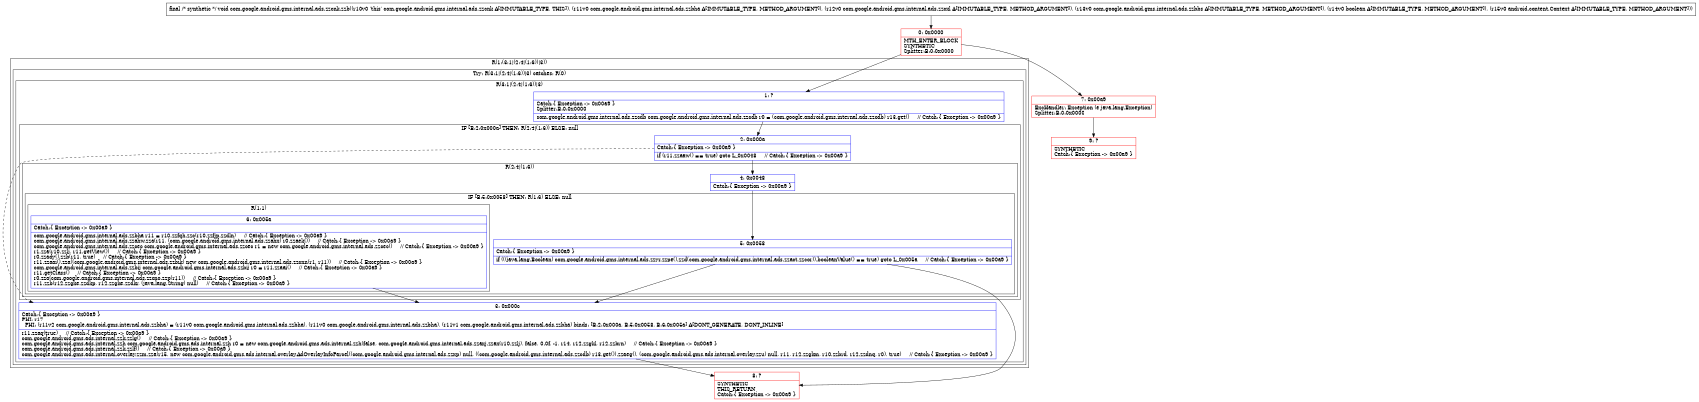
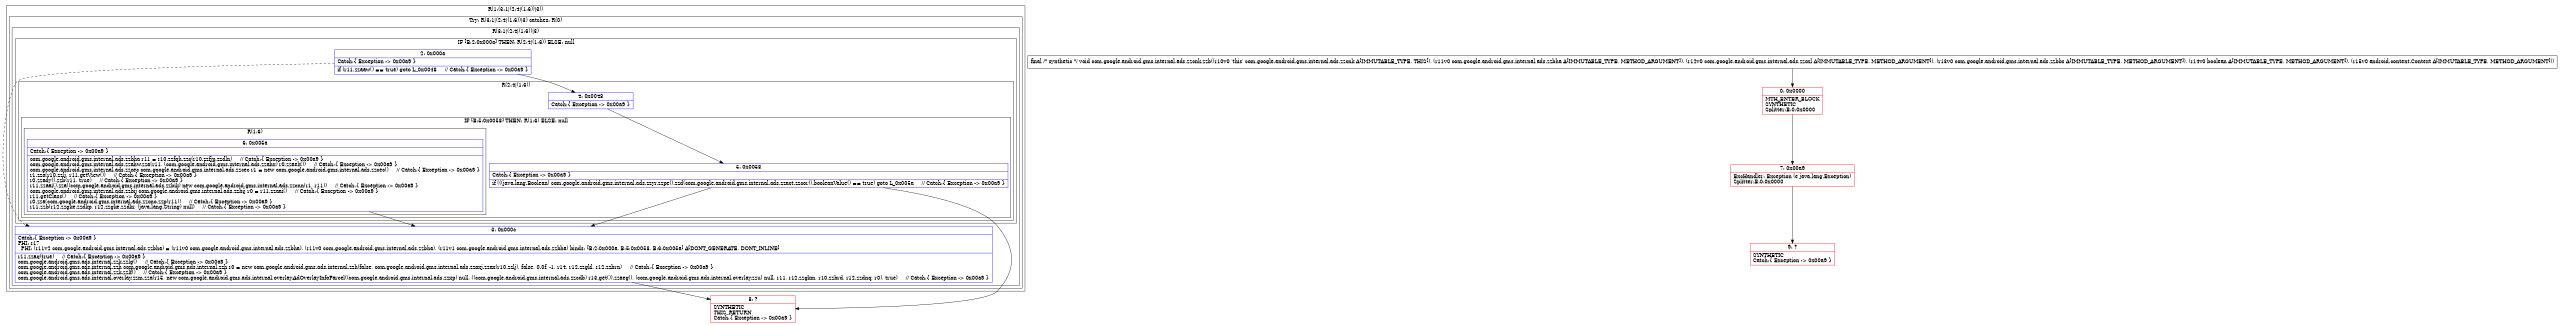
  digraph {
    node [color=blue shape=record]
    n1 [label="{6\:\ 0x005a|Catch:\{ Exception \-\> 0x00a9 \}\l|com.google.android.gms.internal.ads.zzbha r11 = r10.zzfqh.zzc(r10.zzfjp.zzdln)     \/\/ Catch:\{ Exception \-\> 0x00a9 \}\lcom.google.android.gms.internal.ads.zzahw.zza(r11, (com.google.android.gms.internal.ads.zzahx) r0.zzaek())     \/\/ Catch:\{ Exception \-\> 0x00a9 \}\lcom.google.android.gms.internal.ads.zzcec com.google.android.gms.internal.ads.zzcec r1 = new com.google.android.gms.internal.ads.zzcec()     \/\/ Catch:\{ Exception \-\> 0x00a9 \}\lr1.zza(r10.zzlj, r11.getView())     \/\/ Catch:\{ Exception \-\> 0x00a9 \}\lr0.zzady().zzb(r11, true)     \/\/ Catch:\{ Exception \-\> 0x00a9 \}\lr11.zzaai().zza((com.google.android.gms.internal.ads.zzbik) new com.google.android.gms.internal.ads.zzcnn(r1, r11))     \/\/ Catch:\{ Exception \-\> 0x00a9 \}\lcom.google.android.gms.internal.ads.zzbij com.google.android.gms.internal.ads.zzbij r0 = r11.zzaai()     \/\/ Catch:\{ Exception \-\> 0x00a9 \}\lr11.getClass()     \/\/ Catch:\{ Exception \-\> 0x00a9 \}\lr0.zza(com.google.android.gms.internal.ads.zzcno.zzp(r11))     \/\/ Catch:\{ Exception \-\> 0x00a9 \}\lr11.zzb(r12.zzgke.zzdkp, r12.zzgke.zzdkr, (java.lang.String) null)     \/\/ Catch:\{ Exception \-\> 0x00a9 \}\l}"]
    n2 [label="{5\:\ 0x0058|Catch:\{ Exception \-\> 0x00a9 \}\l|if (((java.lang.Boolean) com.google.android.gms.internal.ads.zzyr.zzpe().zzd(com.google.android.gms.internal.ads.zzact.zzcor)).booleanValue() == true) goto L_0x005a     \/\/ Catch:\{ Exception \-\> 0x00a9 \}\l}"]
    n3 [label="{4\:\ 0x0048|Catch:\{ Exception \-\> 0x00a9 \}\l}"]
    n4 [label="{2\:\ 0x000a|Catch:\{ Exception \-\> 0x00a9 \}\l|if (r11.zzaaw() == true) goto L_0x0048     \/\/ Catch:\{ Exception \-\> 0x00a9 \}\l}"]
-   n5 [label="{1\:\ ?|Catch:\{ Exception \-\> 0x00a9 \}\lSplitter:B:0:0x0000\l|com.google.android.gms.internal.ads.zzcdb com.google.android.gms.internal.ads.zzcdb r0 = (com.google.android.gms.internal.ads.zzcdb) r13.get()     \/\/ Catch:\{ Exception \-\> 0x00a9 \}\l}"]
    n6 [label="{3\:\ 0x000c|Catch:\{ Exception \-\> 0x00a9 \}\lPHI: r17 \l  PHI: (r11v2 com.google.android.gms.internal.ads.zzbha) = (r11v0 com.google.android.gms.internal.ads.zzbha), (r11v0 com.google.android.gms.internal.ads.zzbha), (r11v1 com.google.android.gms.internal.ads.zzbha) binds: [B:2:0x000a, B:5:0x0058, B:6:0x005a] A[DONT_GENERATE, DONT_INLINE]\l|r11.zzaq(true)     \/\/ Catch:\{ Exception \-\> 0x00a9 \}\lcom.google.android.gms.ads.internal.zzk.zzlg()     \/\/ Catch:\{ Exception \-\> 0x00a9 \}\lcom.google.android.gms.ads.internal.zzh com.google.android.gms.ads.internal.zzh r0 = new com.google.android.gms.ads.internal.zzh(false, com.google.android.gms.internal.ads.zzaxj.zzax(r10.zzlj), false, 0.0f, \-1, r14, r12.zzgkl, r12.zzbrn)     \/\/ Catch:\{ Exception \-\> 0x00a9 \}\lcom.google.android.gms.ads.internal.zzk.zzlf()     \/\/ Catch:\{ Exception \-\> 0x00a9 \}\lcom.google.android.gms.ads.internal.overlay.zzm.zza(r15, new com.google.android.gms.ads.internal.overlay.AdOverlayInfoParcel((com.google.android.gms.internal.ads.zzxp) null, ((com.google.android.gms.internal.ads.zzcdb) r13.get()).zzaeg(), (com.google.android.gms.ads.internal.overlay.zzu) null, r11, r12.zzgkm, r10.zzbrd, r12.zzdnq, r0), true)     \/\/ Catch:\{ Exception \-\> 0x00a9 \}\l}"]
    n7 [color=red label="{8\:\ ?|SYNTHETIC\lTHIS_RETURN\lCatch:\{ Exception \-\> 0x00a9 \}\l}"]
    n8 [color=red label="{0\:\ 0x0000|MTH_ENTER_BLOCK\lSYNTHETIC\lSplitter:B:0:0x0000\l}"]
    n9 [color=red label="{7\:\ 0x00a9|ExcHandler: Exception (e java.lang.Exception)\lSplitter:B:0:0x0000\l}"]
    n10 [color=red label="{9\:\ ?|SYNTHETIC\lCatch:\{ Exception \-\> 0x00a9 \}\l}"]
    n11 [label="{final \/* synthetic *\/ void com.google.android.gms.internal.ads.zzcnk.zzb((r10v0 'this' com.google.android.gms.internal.ads.zzcnk A[IMMUTABLE_TYPE, THIS]), (r11v0 com.google.android.gms.internal.ads.zzbha A[IMMUTABLE_TYPE, METHOD_ARGUMENT]), (r12v0 com.google.android.gms.internal.ads.zzcxl A[IMMUTABLE_TYPE, METHOD_ARGUMENT]), (r13v0 com.google.android.gms.internal.ads.zzbbs A[IMMUTABLE_TYPE, METHOD_ARGUMENT]), (r14v0 boolean A[IMMUTABLE_TYPE, METHOD_ARGUMENT]), (r15v0 android.content.Context A[IMMUTABLE_TYPE, METHOD_ARGUMENT])) }" color=""]
    subgraph cluster_1 {
      label="R(1:(3:1|(2:4|(1:6))|3))"
      subgraph cluster_2 {
        label="Try: R(3:1|(2:4|(1:6))|3) catches: R(0)"
        subgraph cluster_3 {
          label="R(3:1|(2:4|(1:6))|3)"
-         n5
          n6
          subgraph cluster_4 {
            label="IF [B:2:0x000a] THEN: R(2:4|(1:6)) ELSE: null"
            n4
            subgraph cluster_5 {
              label="R(2:4|(1:6))"
              n3
              subgraph cluster_6 {
                label="IF [B:5:0x0058] THEN: R(1:6) ELSE: null"
                n2
                subgraph cluster_7 {
-                 label="R(1:1)"
+                 label="R(1:6)"
                  n1
                }
              }
            }
          }
        }
        subgraph cluster_8 {
          label="R(0) | ExcHandler: Exception (e java.lang.Exception)\l"
        }
      }
    }
    subgraph cluster_9 {
      label="R(0) | ExcHandler: Exception (e java.lang.Exception)\l"
    }
    n1 -> n6
    n2 -> n6 [style=solid]
    n2 -> n7
    n3 -> n2
    n4 -> n3
    n4 -> n6 [style=dashed]
-   n5 -> n4
    n6 -> n7
-   n8 -> n5
    n8 -> n9
    n9 -> n10
    n11 -> n8
  }
